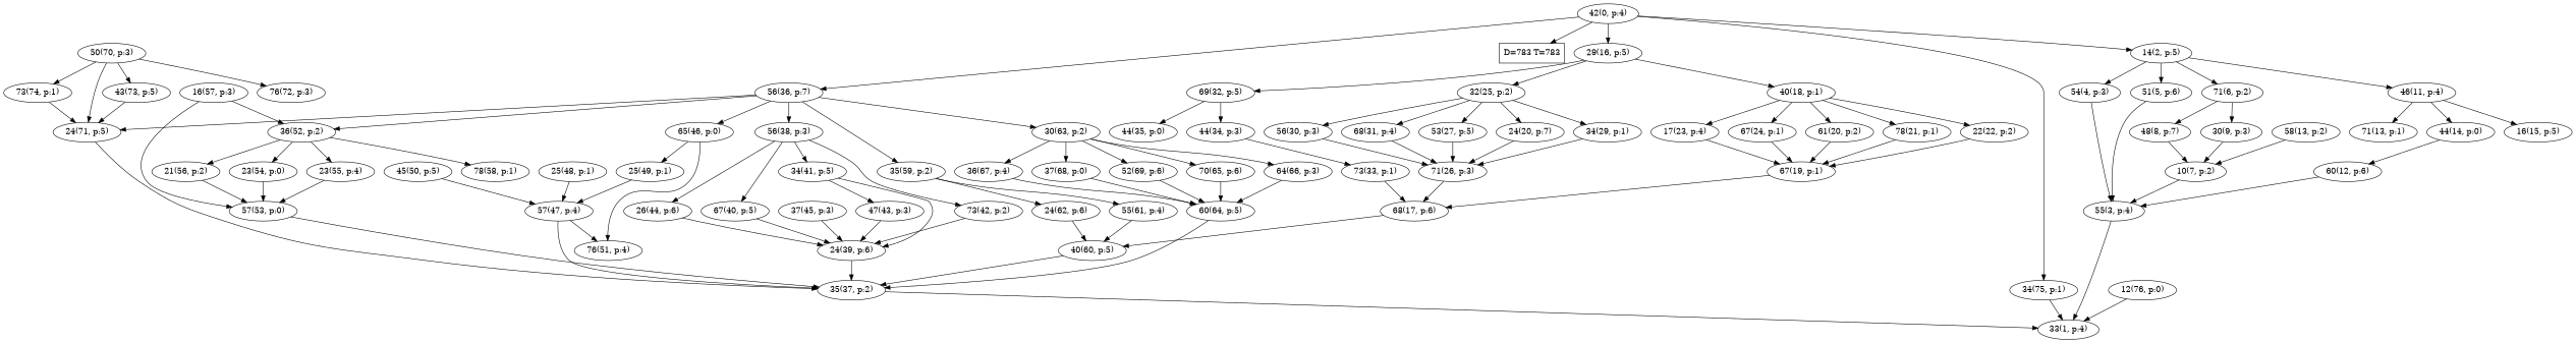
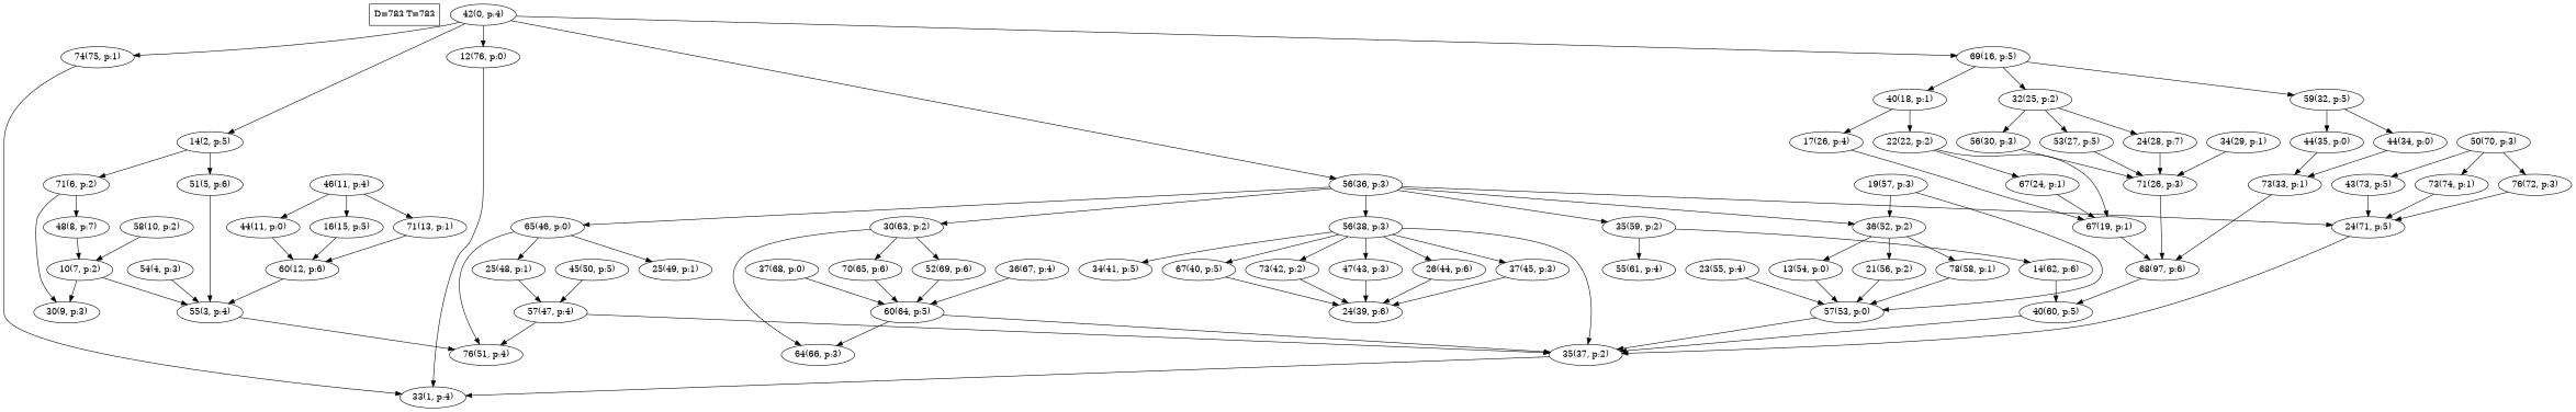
  digraph {
    n1 [label="D=783 T=783" shape=box]
    n2 [label="42(0, p:4)"]
    n3 [label="14(2, p:5)"]
-   n4 [label="29(16, p:5)"]
-   n5 [label="56(36, p:7)"]
-   n6 [label="34(75, p:1)"]
+   n4 [label="69(16, p:5)"]
+   n5 [label="56(36, p:3)"]
+   n6 [label="74(75, p:1)"]
    n7 [label="12(76, p:0)"]
    n8 [label="54(4, p:3)"]
    n9 [label="51(5, p:6)"]
    n10 [label="71(6, p:2)"]
    n11 [label="46(11, p:4)"]
    n12 [label="40(18, p:1)"]
    n13 [label="32(25, p:2)"]
-   n14 [label="69(32, p:5)"]
+   n14 [label="59(32, p:5)"]
    n15 [label="56(38, p:3)"]
    n16 [label="65(46, p:0)"]
    n17 [label="36(52, p:2)"]
    n18 [label="35(59, p:2)"]
    n19 [label="30(63, p:2)"]
    n20 [label="24(71, p:5)"]
    n21 [label="33(1, p:4)"]
    n22 [label="55(3, p:4)"]
    n23 [label="48(8, p:7)"]
    n24 [label="30(9, p:3)"]
    n25 [label="71(13, p:1)"]
-   n26 [label="44(14, p:0)"]
+   n26 [label="44(11, p:0)"]
    n27 [label="16(15, p:5)"]
    n28 [label="10(7, p:2)"]
-   n29 [label="58(13, p:2)"]
+   n29 [label="58(10, p:2)"]
    n30 [label="60(12, p:6)"]
-   n31 [label="61(20, p:2)"]
-   n32 [label="78(21, p:1)"]
    n33 [label="22(22, p:2)"]
-   n34 [label="17(23, p:4)"]
+   n34 [label="17(26, p:4)"]
    n35 [label="67(24, p:1)"]
    n36 [label="53(27, p:5)"]
-   n37 [label="24(20, p:7)"]
+   n37 [label="24(28, p:7)"]
    n38 [label="34(29, p:1)"]
    n39 [label="56(30, p:3)"]
-   n40 [label="68(31, p:4)"]
-   n41 [label="44(34, p:3)"]
+   n41 [label="44(34, p:0)"]
    n42 [label="44(35, p:0)"]
-   n43 [label="68(17, p:6)"]
+   n43 [label="68(97, p:6)"]
    n44 [label="40(60, p:5)"]
    n45 [label="67(19, p:1)"]
    n46 [label="71(26, p:3)"]
    n47 [label="73(33, p:1)"]
    n48 [label="67(40, p:5)"]
    n49 [label="34(41, p:5)"]
    n50 [label="73(42, p:2)"]
    n51 [label="47(43, p:3)"]
    n52 [label="26(44, p:6)"]
    n53 [label="37(45, p:3)"]
    n54 [label="25(48, p:1)"]
    n55 [label="25(49, p:1)"]
    n56 [label="76(51, p:4)"]
-   n57 [label="23(54, p:0)"]
+   n57 [label="13(54, p:0)"]
    n58 [label="23(55, p:4)"]
    n59 [label="21(56, p:2)"]
    n60 [label="78(58, p:1)"]
    n61 [label="55(61, p:4)"]
-   n62 [label="24(62, p:6)"]
+   n62 [label="14(62, p:6)"]
    n63 [label="70(65, p:6)"]
    n64 [label="64(66, p:3)"]
    n65 [label="36(67, p:4)"]
    n66 [label="37(68, p:0)"]
    n67 [label="52(69, p:6)"]
    n68 [label="50(70, p:3)"]
    n69 [label="76(72, p:3)"]
    n70 [label="43(73, p:5)"]
    n71 [label="73(74, p:1)"]
    n72 [label="35(37, p:2)"]
    n73 [label="24(39, p:6)"]
    n74 [label="57(47, p:4)"]
    n75 [label="45(50, p:5)"]
    n76 [label="57(53, p:0)"]
-   n77 [label="16(57, p:3)"]
+   n77 [label="19(57, p:3)"]
    n78 [label="60(64, p:5)"]
    n2 -> n3
    n2 -> n4
    n2 -> n5
    n2 -> n6
-   n2 -> n1
-   n3 -> n8
+   n2 -> n7
    n3 -> n9
    n3 -> n10
-   n3 -> n11
    n4 -> n12
    n4 -> n13
    n4 -> n14
    n5 -> n15
    n5 -> n16
    n5 -> n17
    n5 -> n18
    n5 -> n19
    n5 -> n20
    n6 -> n21
    n7 -> n21
    n8 -> n22
    n9 -> n22
    n10 -> n23
    n10 -> n24
    n11 -> n25
    n11 -> n26
    n11 -> n27
-   n12 -> n31
-   n12 -> n32
    n12 -> n33
    n12 -> n34
-   n12 -> n35
+   n33 -> n35
    n13 -> n36
    n13 -> n37
-   n13 -> n38
    n13 -> n39
-   n13 -> n40
    n14 -> n41
    n14 -> n42
    n15 -> n48
    n15 -> n49
    n15 -> n50
-   n49 -> n51
+   n15 -> n51
    n15 -> n52
+   n15 -> n53
+   n16 -> n54
    n16 -> n55
    n16 -> n56
    n17 -> n57
-   n17 -> n58
    n17 -> n59
    n17 -> n60
    n18 -> n61
    n18 -> n62
    n19 -> n63
    n19 -> n64
-   n19 -> n65
-   n19 -> n66
    n19 -> n67
    n20 -> n72
-   n22 -> n21
+   n22 -> n56
    n23 -> n28
-   n24 -> n28
+   n28 -> n24
+   n25 -> n30
    n26 -> n30
+   n27 -> n30
    n28 -> n22
    n29 -> n28
    n30 -> n22
-   n31 -> n45
-   n32 -> n45
    n33 -> n45
    n34 -> n45
    n35 -> n45
    n36 -> n46
    n37 -> n46
    n38 -> n46
    n39 -> n46
-   n40 -> n46
    n41 -> n47
+   n42 -> n47
    n43 -> n44
    n44 -> n72
    n45 -> n43
    n46 -> n43
    n47 -> n43
    n48 -> n73
-   n49 -> n73
    n50 -> n73
    n51 -> n73
    n52 -> n73
    n53 -> n73
    n54 -> n74
-   n55 -> n74
    n57 -> n76
    n58 -> n76
    n59 -> n76
-   n61 -> n44
+   n60 -> n76
    n62 -> n44
    n63 -> n78
-   n64 -> n78
+   n78 -> n64
    n65 -> n78
    n66 -> n78
    n67 -> n78
    n68 -> n69
    n68 -> n70
    n68 -> n71
-   n68 -> n20
+   n69 -> n20
    n70 -> n20
    n71 -> n20
    n72 -> n21
-   n73 -> n72
+   n15 -> n72
    n74 -> n56
    n74 -> n72
    n75 -> n74
    n76 -> n72
    n77 -> n17
    n77 -> n76
    n78 -> n72
  }
